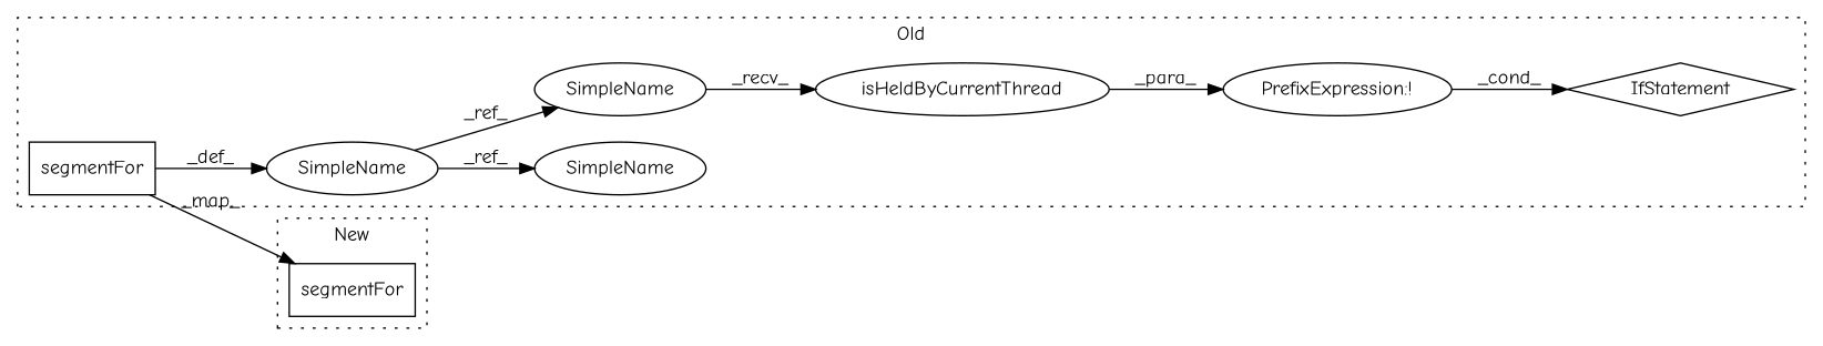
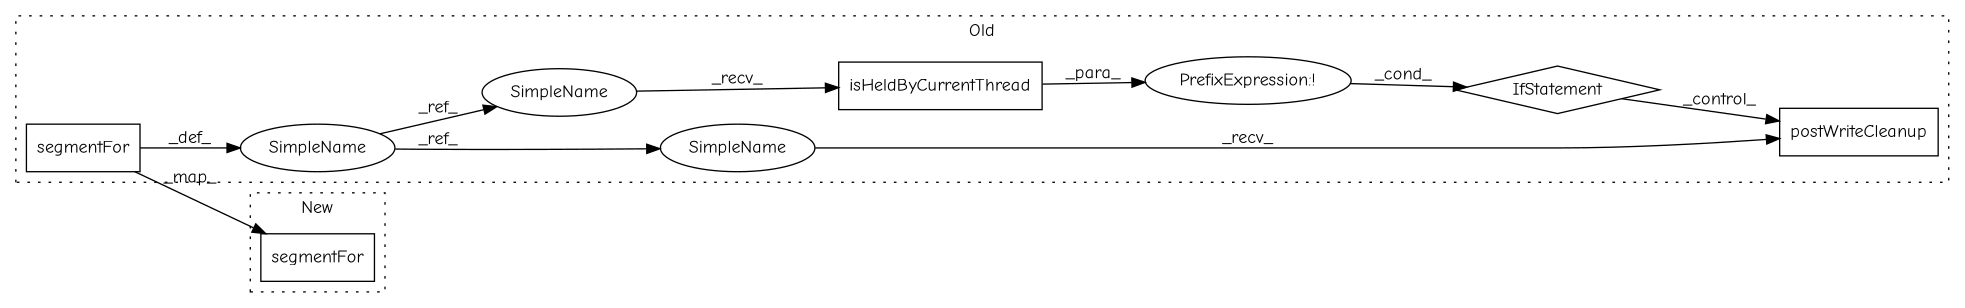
  digraph {
    fontname="Comic Neue"
    rankdir=LR
    node [a=32 fontname="Comic Neue" l=7 shape=box]
    edge [fontname="Comic Neue"]
    n1 [l="11,1" label=segmentFor s="56090,56105"]
+   n2 [l=18 label=postWriteCleanup s=56259]
    n3 [a=38 l=1 label="PrefixExpression:!" s=56178 shape=ellipse]
    n4 [a=25 l="4,2" label=IfStatement s="56174,56210" shape=diamond]
-   n5 [l=23 label=isHeldByCurrentThread s=56187 shape=ellipse]
+   n5 [l=23 label=isHeldByCurrentThread s=56187]
    n6 [a=42 label=SimpleName s=56080 shape=ellipse]
    n7 [a=42 label=SimpleName s=56251 shape=ellipse]
    n8 [a=42 label=SimpleName s=56179 shape=ellipse]
    n9 [l="11,1" label=segmentFor s="56669,56684"]
    subgraph cluster_1 {
      label=Old
      style=dotted
      n1
+     n2
      n3
      n4
      n5
      n6
      n7
      n8
    }
    subgraph cluster_2 {
      label=New
      style=dotted
      n9
    }
    n1 -> n6 [label=_def_]
    n1 -> n9 [label=_map_]
    n3 -> n4 [label=_cond_]
+   n4 -> n2 [label=_control_]
    n5 -> n3 [label=_para_]
    n6 -> n7 [label=_ref_]
    n6 -> n8 [label=_ref_]
+   n7 -> n2 [label=_recv_]
    n8 -> n5 [label=_recv_]
  }
